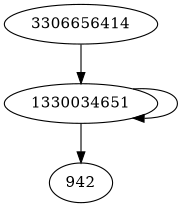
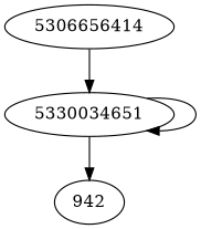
  digraph {
-   1330034651
+   1330034651 [label=5330034651]
    942
-   3306656414
+   3306656414 [label=5306656414]
    1330034651 -> 1330034651
    1330034651 -> 942
    3306656414 -> 1330034651
  }
